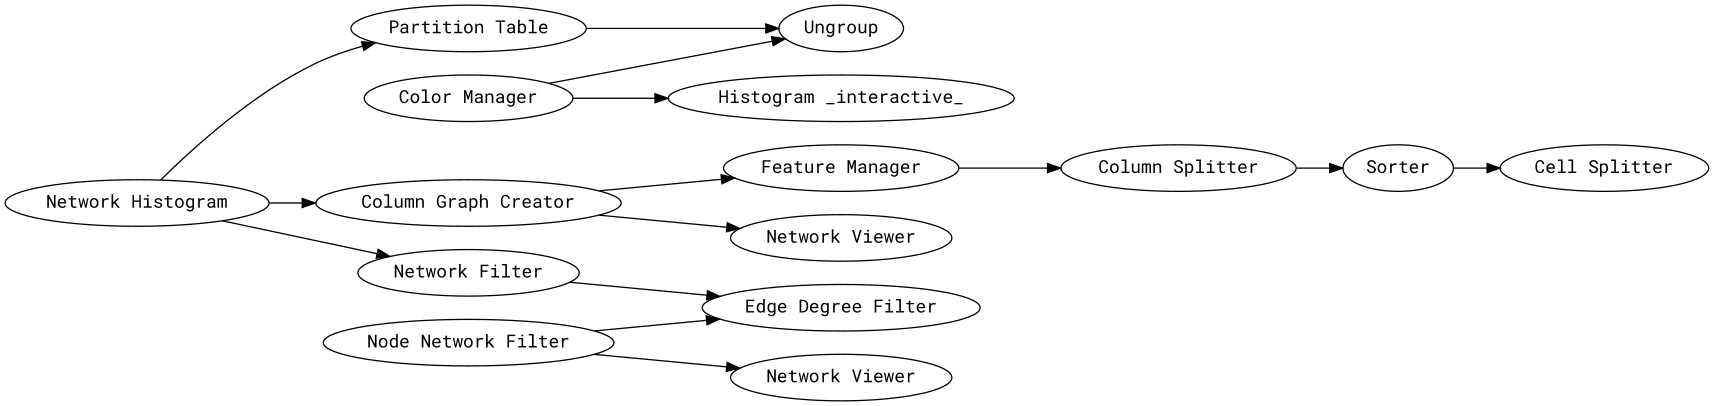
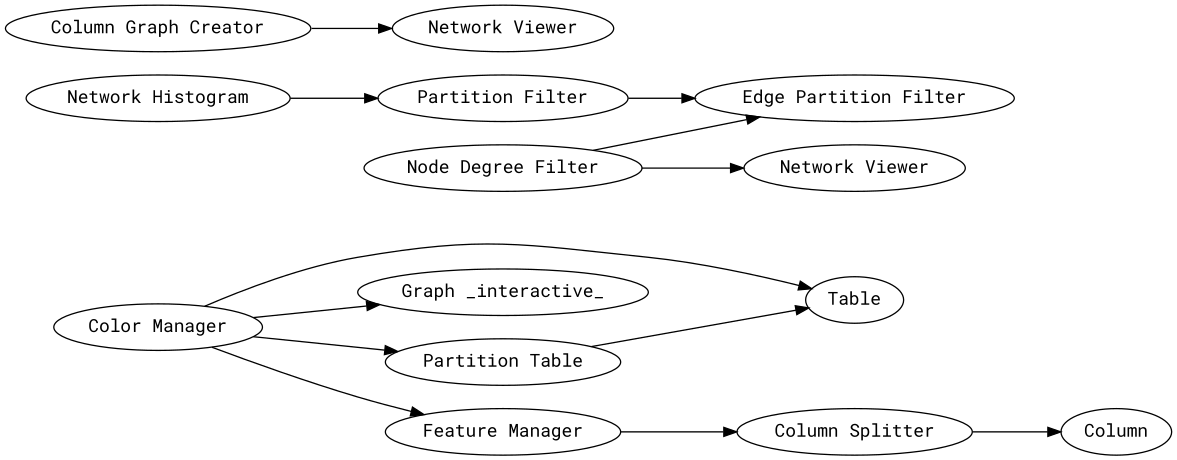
  digraph {
    fontname="Roboto Mono"
    rankdir=LR
    node [fontname="Roboto Mono"]
    edge [fontname="Roboto Mono"]
-   n1 [label=Ungroup]
+   n1 [label=Table]
    n2 [label="Color Manager"]
-   n3 [label="Histogram _interactive_"]
-   n4 [label=Sorter]
-   n5 [label="Cell Splitter"]
+   n3 [label="Graph _interactive_"]
+   n4 [label=Column]
    n6 [label="Network Histogram"]
    n7 [label="Partition Table"]
    n8 [label="Column Graph Creator"]
-   n9 [label="Network Filter"]
+   n9 [label="Partition Filter"]
    n10 [label="Feature Manager"]
    n11 [label="Network Viewer"]
-   n12 [label="Edge Degree Filter"]
+   n12 [label="Edge Partition Filter"]
    n13 [label="Column Splitter"]
-   n14 [label="Node Network Filter"]
+   n14 [label="Node Degree Filter"]
    n15 [label="Network Viewer"]
    n2 -> n1
    n2 -> n3
-   n4 -> n5
-   n6 -> n7
-   n6 -> n8
+   n2 -> n7
    n6 -> n9
    n7 -> n1
-   n8 -> n10
+   n2 -> n10
    n8 -> n11
    n9 -> n12
    n10 -> n13
    n13 -> n4
    n14 -> n12
    n14 -> n15
  }
